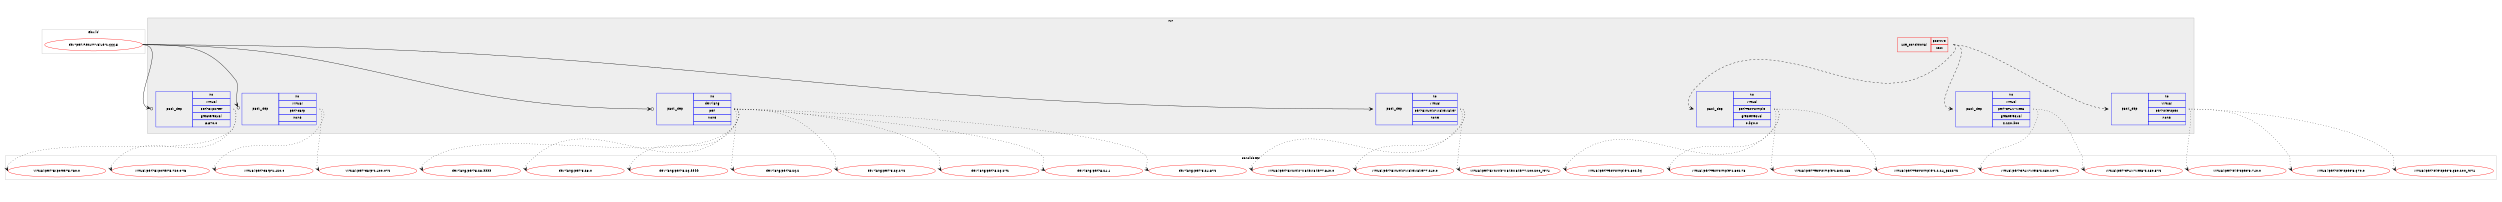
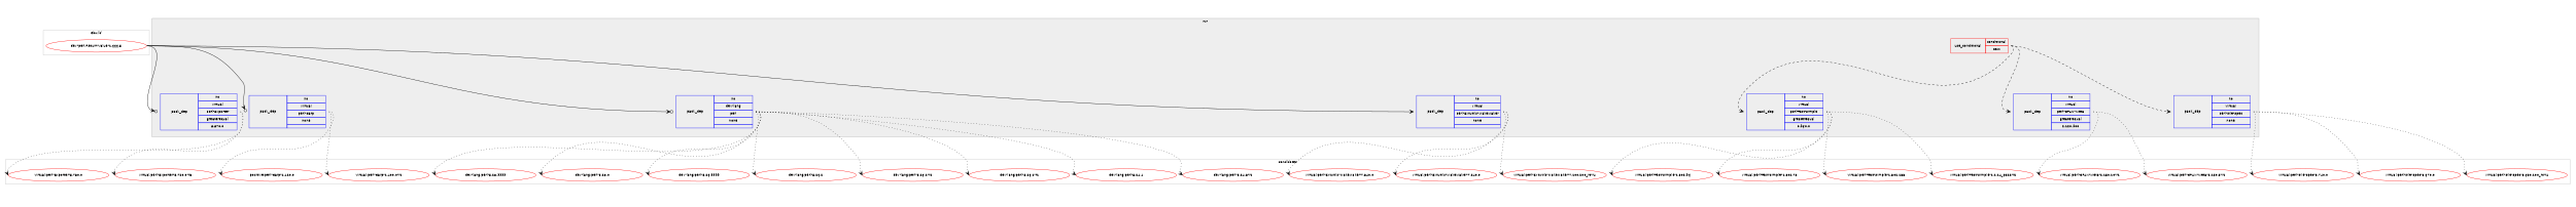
  digraph {
    compound=true
    concentrate=true
    fontname=Helvetica
    fontsize=10
    newrank=true
    rankdir=TB
    ranksep=1.5
    node [color=red fontname=Helvetica fontsize=10]
    edge [arrowhead=vee headport=w style=dotted tailport=e weight=100]
    n1 [label="dev-perl/Return-Value-1.666.5" width=4]
    n2 [color=blue label=<<TABLE BORDER="0" CELLBORDER="1" CELLSPACING="0" CELLPADDING="4" WIDTH="220"><TR><TD ROWSPAN="6" CELLPADDING="30">pack_dep</TD></TR><TR><TD WIDTH="110">no</TD></TR><TR><TD>virtual</TD></TR><TR><TD>perl-Test-Simple</TD></TR><TR><TD>greaterequal</TD></TR><TR><TD>0.960.0</TD></TR></TABLE>> shape=none]
    n3 [color=blue label=<<TABLE BORDER="0" CELLBORDER="1" CELLSPACING="0" CELLPADDING="4" WIDTH="220"><TR><TD ROWSPAN="6" CELLPADDING="30">pack_dep</TD></TR><TR><TD WIDTH="110">no</TD></TR><TR><TD>virtual</TD></TR><TR><TD>perl-CPAN-Meta</TD></TR><TR><TD>greaterequal</TD></TR><TR><TD>2.120.900</TD></TR></TABLE>> shape=none]
    n4 [color=blue label=<<TABLE BORDER="0" CELLBORDER="1" CELLSPACING="0" CELLPADDING="4" WIDTH="220"><TR><TD ROWSPAN="6" CELLPADDING="30">pack_dep</TD></TR><TR><TD WIDTH="110">no</TD></TR><TR><TD>virtual</TD></TR><TR><TD>perl-File-Spec</TD></TR><TR><TD>none</TD></TR><TR><TD></TD></TR></TABLE>> shape=none]
-   n5 [label=<<TABLE BORDER="0" CELLBORDER="1" CELLSPACING="0" CELLPADDING="4"><TR><TD ROWSPAN="3" CELLPADDING="10">use_conditional</TD></TR><TR><TD>positive</TD></TR><TR><TD>test</TD></TR></TABLE>> shape=none]
+   n5 [label=<<TABLE BORDER="0" CELLBORDER="1" CELLSPACING="0" CELLPADDING="4"><TR><TD ROWSPAN="3" CELLPADDING="10">use_conditional</TD></TR><TR><TD>conditional</TD></TR><TR><TD>test</TD></TR></TABLE>> shape=none]
    n6 [color=blue label=<<TABLE BORDER="0" CELLBORDER="1" CELLSPACING="0" CELLPADDING="4" WIDTH="220"><TR><TD ROWSPAN="6" CELLPADDING="30">pack_dep</TD></TR><TR><TD WIDTH="110">no</TD></TR><TR><TD>virtual</TD></TR><TR><TD>perl-ExtUtils-MakeMaker</TD></TR><TR><TD>none</TD></TR><TR><TD></TD></TR></TABLE>> shape=none]
    n7 [color=blue label=<<TABLE BORDER="0" CELLBORDER="1" CELLSPACING="0" CELLPADDING="4" WIDTH="220"><TR><TD ROWSPAN="6" CELLPADDING="30">pack_dep</TD></TR><TR><TD WIDTH="110">no</TD></TR><TR><TD>dev-lang</TD></TR><TR><TD>perl</TD></TR><TR><TD>none</TD></TR><TR><TD></TD></TR></TABLE>> shape=none]
    n8 [color=blue label=<<TABLE BORDER="0" CELLBORDER="1" CELLSPACING="0" CELLPADDING="4" WIDTH="220"><TR><TD ROWSPAN="6" CELLPADDING="30">pack_dep</TD></TR><TR><TD WIDTH="110">no</TD></TR><TR><TD>virtual</TD></TR><TR><TD>perl-Carp</TD></TR><TR><TD>none</TD></TR><TR><TD></TD></TR></TABLE>> shape=none]
    n9 [color=blue label=<<TABLE BORDER="0" CELLBORDER="1" CELLSPACING="0" CELLPADDING="4" WIDTH="220"><TR><TD ROWSPAN="6" CELLPADDING="30">pack_dep</TD></TR><TR><TD WIDTH="110">no</TD></TR><TR><TD>virtual</TD></TR><TR><TD>perl-Exporter</TD></TR><TR><TD>greaterequal</TD></TR><TR><TD>5.570.0</TD></TR></TABLE>> shape=none]
    n10 [label="virtual/perl-CPAN-Meta-2.150.10-r1" width=4]
    n11 [label="virtual/perl-CPAN-Meta-2.150.5-r1" width=4]
    n12 [label="virtual/perl-File-Spec-3.630.100_rc-r4" width=4]
    n13 [label="virtual/perl-File-Spec-3.670.0" width=4]
    n14 [label="virtual/perl-File-Spec-3.740.0" width=4]
    n15 [label="virtual/perl-Test-Simple-1.1.14_p522-r2" width=4]
    n16 [label="virtual/perl-Test-Simple-1.302.133" width=4]
    n17 [label="virtual/perl-Test-Simple-1.302.73" width=4]
    n18 [label="virtual/perl-Test-Simple-1.302.96" width=4]
    n19 [label="virtual/perl-ExtUtils-MakeMaker-7.100.200_rc-r4" width=4]
    n20 [label="virtual/perl-ExtUtils-MakeMaker-7.240.0" width=4]
    n21 [label="virtual/perl-ExtUtils-MakeMaker-7.340.0" width=4]
    n22 [label="dev-lang/perl-5.24.3-r1" width=4]
    n23 [label="dev-lang/perl-5.24.4" width=4]
    n24 [label="dev-lang/perl-5.26.1-r1" width=4]
    n25 [label="dev-lang/perl-5.26.1-r2" width=4]
    n26 [label="dev-lang/perl-5.26.2" width=4]
    n27 [label="dev-lang/perl-5.26.9999" width=4]
    n28 [label="dev-lang/perl-5.28.0" width=4]
    n29 [label="dev-lang/perl-5.28.9999" width=4]
    n30 [label="virtual/perl-Carp-1.400.0-r1" width=4]
-   n31 [label="virtual/perl-Carp-1.420.0" width=4]
+   n31 [label="positive/perl-Carp-1.420.0" width=4]
    n32 [label="virtual/perl-Exporter-5.720.0-r3" width=4]
    n33 [label="virtual/perl-Exporter-5.730.0" width=4]
    subgraph cluster_1 {
      color=gray
      label=<<i>ebuild</i>>
      rank=same
      n1
    }
    subgraph cluster_2 {
      color=gray
      label=<<i>dependencies</i>>
      subgraph cluster_3 {
        color=gray
        fillcolor="#eeeeee"
        label=<<i>compile</i>>
        style=filled
        subgraph sub_4 {
          color=gray
          fillcolor="#eeeeee"
          label=<<i>compile</i>>
          style=filled
          n5
          subgraph sub_5 {
            color=gray
            fillcolor="#eeeeee"
            label=<<i>compile</i>>
            style=filled
            n2
          }
          subgraph sub_6 {
            color=gray
            fillcolor="#eeeeee"
            label=<<i>compile</i>>
            style=filled
            n3
          }
          subgraph sub_7 {
            color=gray
            fillcolor="#eeeeee"
            label=<<i>compile</i>>
            style=filled
            n4
          }
        }
        subgraph sub_8 {
          color=gray
          fillcolor="#eeeeee"
          label=<<i>compile</i>>
          style=filled
          n6
        }
      }
      subgraph cluster_9 {
        color=gray
        fillcolor="#eeeeee"
        label=<<i>compile and run</i>>
        style=filled
        subgraph sub_10 {
          color=gray
          fillcolor="#eeeeee"
          label=<<i>compile and run</i>>
          style=filled
          n7
        }
        subgraph sub_11 {
          color=gray
          fillcolor="#eeeeee"
          label=<<i>compile and run</i>>
          style=filled
          n8
        }
        subgraph sub_12 {
          color=gray
          fillcolor="#eeeeee"
          label=<<i>compile and run</i>>
          style=filled
          n9
        }
      }
      subgraph cluster_13 {
        color=gray
        fillcolor="#eeeeee"
        label=<<i>run</i>>
        style=filled
      }
    }
    subgraph cluster_14 {
      color=gray
      label=<<i>candidates</i>>
      rank=same
      subgraph sub_15 {
        color=black
        label=<<i>candidates</i>>
        nodesep=1
        rank=same
        n10
        n11
      }
      subgraph sub_16 {
        color=black
        label=<<i>candidates</i>>
        nodesep=1
        rank=same
        n12
        n13
        n14
      }
      subgraph sub_17 {
        color=black
        label=<<i>candidates</i>>
        nodesep=1
        rank=same
        n15
        n16
        n17
        n18
      }
      subgraph sub_18 {
        color=black
        label=<<i>candidates</i>>
        nodesep=1
        rank=same
        n19
        n20
        n21
      }
      subgraph sub_19 {
        color=black
        label=<<i>candidates</i>>
        nodesep=1
        rank=same
        n22
        n23
        n24
        n25
        n26
        n27
        n28
        n29
      }
      subgraph sub_20 {
        color=black
        label=<<i>candidates</i>>
        nodesep=1
        rank=same
        n30
        n31
      }
      subgraph sub_21 {
        color=black
        label=<<i>candidates</i>>
        nodesep=1
        rank=same
        n32
        n33
      }
    }
    n1 -> n6 [style=solid weight=20]
    n1 -> n7 [arrowhead=odotvee style=solid weight=20]
    n1 -> n8 [arrowhead=odotvee style=solid weight=20]
    n1 -> n9 [arrowhead=odotvee style=solid weight=20]
    n2 -> n15
    n2 -> n16
    n2 -> n17
    n2 -> n18
    n3 -> n10
    n3 -> n11
    n4 -> n12
    n4 -> n13
    n4 -> n14
    n5 -> n2 [style=dashed weight=20]
    n5 -> n3 [style=dashed weight=20]
    n5 -> n4 [style=dashed weight=20]
    n6 -> n19
    n6 -> n20
    n6 -> n21
    n7 -> n22
    n7 -> n23
    n7 -> n24
    n7 -> n25
    n7 -> n26
    n7 -> n27
    n7 -> n28
    n7 -> n29
    n8 -> n30
    n8 -> n31
    n9 -> n32
    n9 -> n33
  }
